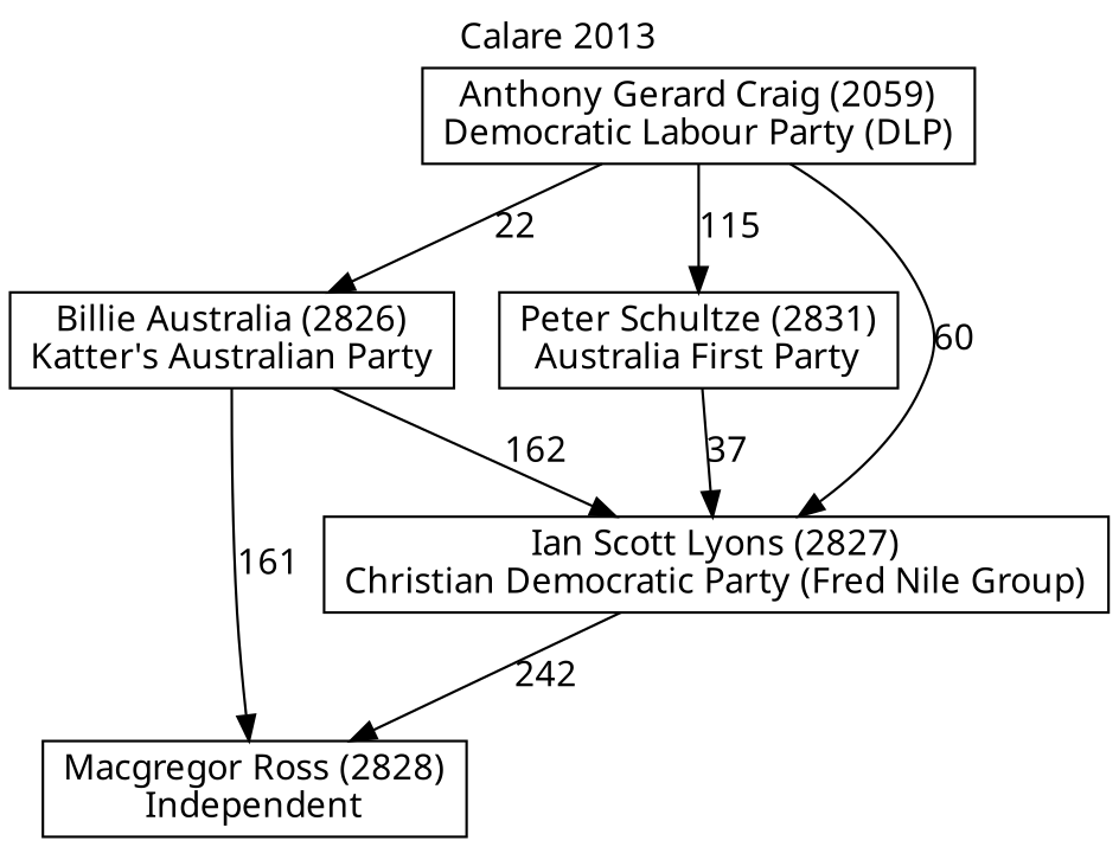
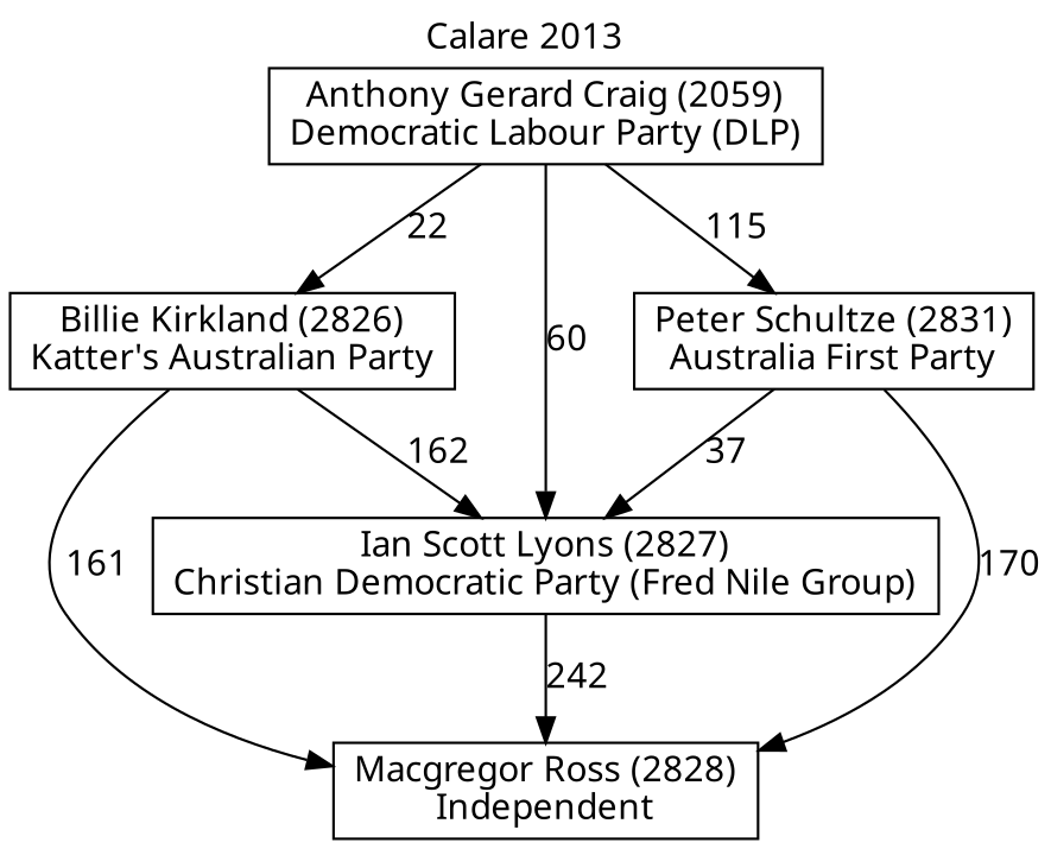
  digraph {
    fontname="Noto Sans"
    label="Calare 2013"
    labelloc=t
    mclimit=10
    node [fontname="Noto Sans" shape=box]
    edge [fontname="Noto Sans"]
    n1 [label="Macgregor Ross (2828)\nIndependent"]
    n2 [label="Ian Scott Lyons (2827)\nChristian Democratic Party (Fred Nile Group)"]
-   n3 [label="Billie Australia (2826)\nKatter's Australian Party"]
+   n3 [label="Billie Kirkland (2826)\nKatter's Australian Party"]
    n4 [label="Peter Schultze (2831)\nAustralia First Party"]
    n5 [label="Anthony Gerard Craig (2059)\nDemocratic Labour Party (DLP)"]
    n2 -> n1 [label=242]
    n3 -> n1 [label=161]
    n3 -> n2 [label=162]
+   n4 -> n1 [label=170]
    n4 -> n2 [label=37]
    n5 -> n2 [label=60]
    n5 -> n3 [label=22]
    n5 -> n4 [label=115]
  }
